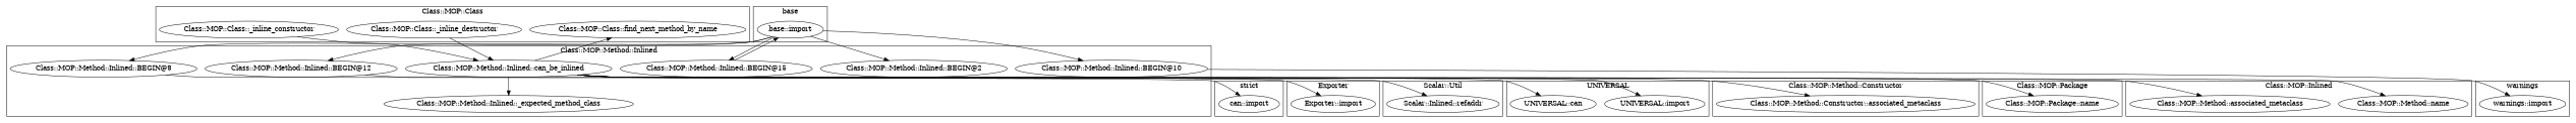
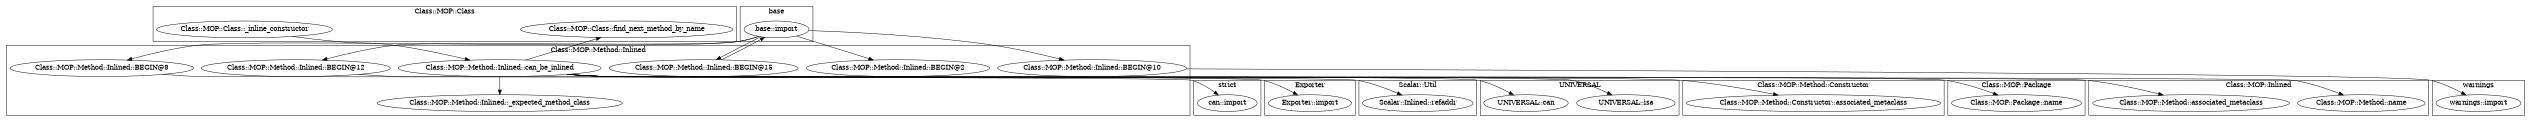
  digraph {
    "Class::MOP::Method::Inlined::BEGIN@9"
    "Class::MOP::Method::Inlined::BEGIN@12"
    "Class::MOP::Method::Inlined::BEGIN@2"
    "Class::MOP::Method::Inlined::_expected_method_class"
    "Class::MOP::Method::Inlined::can_be_inlined"
    "Class::MOP::Method::Inlined::BEGIN@15"
    "Class::MOP::Method::Inlined::BEGIN@10"
    "warnings::import"
    n9 [label="Scalar::Inlined::refaddr"]
-   "UNIVERSAL::isa" [label="UNIVERSAL::import"]
+   "UNIVERSAL::isa"
    "UNIVERSAL::can"
    "base::import"
    n13 [label="can::import"]
    "Class::MOP::Class::find_next_method_by_name"
-   "Class::MOP::Class::_inline_destructor"
    "Class::MOP::Class::_inline_constructor"
    "Class::MOP::Method::Constructor::associated_metaclass"
    "Exporter::import"
    "Class::MOP::Package::name"
    "Class::MOP::Method::name"
    "Class::MOP::Method::associated_metaclass"
    subgraph cluster_1 {
      label="Class::MOP::Method::Inlined"
      "Class::MOP::Method::Inlined::BEGIN@9"
      "Class::MOP::Method::Inlined::BEGIN@12"
      "Class::MOP::Method::Inlined::BEGIN@2"
      "Class::MOP::Method::Inlined::_expected_method_class"
      "Class::MOP::Method::Inlined::can_be_inlined"
      "Class::MOP::Method::Inlined::BEGIN@15"
      "Class::MOP::Method::Inlined::BEGIN@10"
    }
    subgraph cluster_2 {
      label=warnings
      "warnings::import"
    }
    subgraph cluster_3 {
      label="Scalar::Util"
      n9
    }
    subgraph cluster_4 {
      label=UNIVERSAL
      "UNIVERSAL::isa"
      "UNIVERSAL::can"
    }
    subgraph cluster_5 {
      label=base
      "base::import"
    }
    subgraph cluster_6 {
      label="strict"
      n13
    }
    subgraph cluster_7 {
      label="Class::MOP::Class"
      "Class::MOP::Class::find_next_method_by_name"
-     "Class::MOP::Class::_inline_destructor"
      "Class::MOP::Class::_inline_constructor"
    }
    subgraph cluster_8 {
      label="Class::MOP::Method::Constructor"
      "Class::MOP::Method::Constructor::associated_metaclass"
    }
    subgraph cluster_9 {
      label=Exporter
      "Exporter::import"
    }
    subgraph cluster_10 {
      label="Class::MOP::Package"
      "Class::MOP::Package::name"
    }
    subgraph cluster_11 {
      label="Class::MOP::Inlined"
      "Class::MOP::Method::name"
      "Class::MOP::Method::associated_metaclass"
    }
    "Class::MOP::Method::Inlined::BEGIN@9" -> n13
    "Class::MOP::Method::Inlined::BEGIN@12" -> "Exporter::import"
    "Class::MOP::Method::Inlined::can_be_inlined" -> "Class::MOP::Method::Inlined::_expected_method_class"
    "Class::MOP::Method::Inlined::can_be_inlined" -> n9
    "Class::MOP::Method::Inlined::can_be_inlined" -> "UNIVERSAL::isa"
    "Class::MOP::Method::Inlined::can_be_inlined" -> "UNIVERSAL::can"
    "Class::MOP::Method::Inlined::can_be_inlined" -> "Class::MOP::Class::find_next_method_by_name"
    "Class::MOP::Method::Inlined::can_be_inlined" -> "Class::MOP::Method::Constructor::associated_metaclass"
    "Class::MOP::Method::Inlined::can_be_inlined" -> "Class::MOP::Package::name"
    "Class::MOP::Method::Inlined::can_be_inlined" -> "Class::MOP::Method::name"
    "Class::MOP::Method::Inlined::can_be_inlined" -> "Class::MOP::Method::associated_metaclass"
    "Class::MOP::Method::Inlined::BEGIN@15" -> "base::import"
    "Class::MOP::Method::Inlined::BEGIN@10" -> "warnings::import"
    "base::import" -> "Class::MOP::Method::Inlined::BEGIN@9"
    "base::import" -> "Class::MOP::Method::Inlined::BEGIN@12"
    "base::import" -> "Class::MOP::Method::Inlined::BEGIN@2"
    "base::import" -> "Class::MOP::Method::Inlined::BEGIN@15"
    "base::import" -> "Class::MOP::Method::Inlined::BEGIN@10"
-   "Class::MOP::Class::_inline_destructor" -> "Class::MOP::Method::Inlined::can_be_inlined"
    "Class::MOP::Class::_inline_constructor" -> "Class::MOP::Method::Inlined::can_be_inlined"
  }
